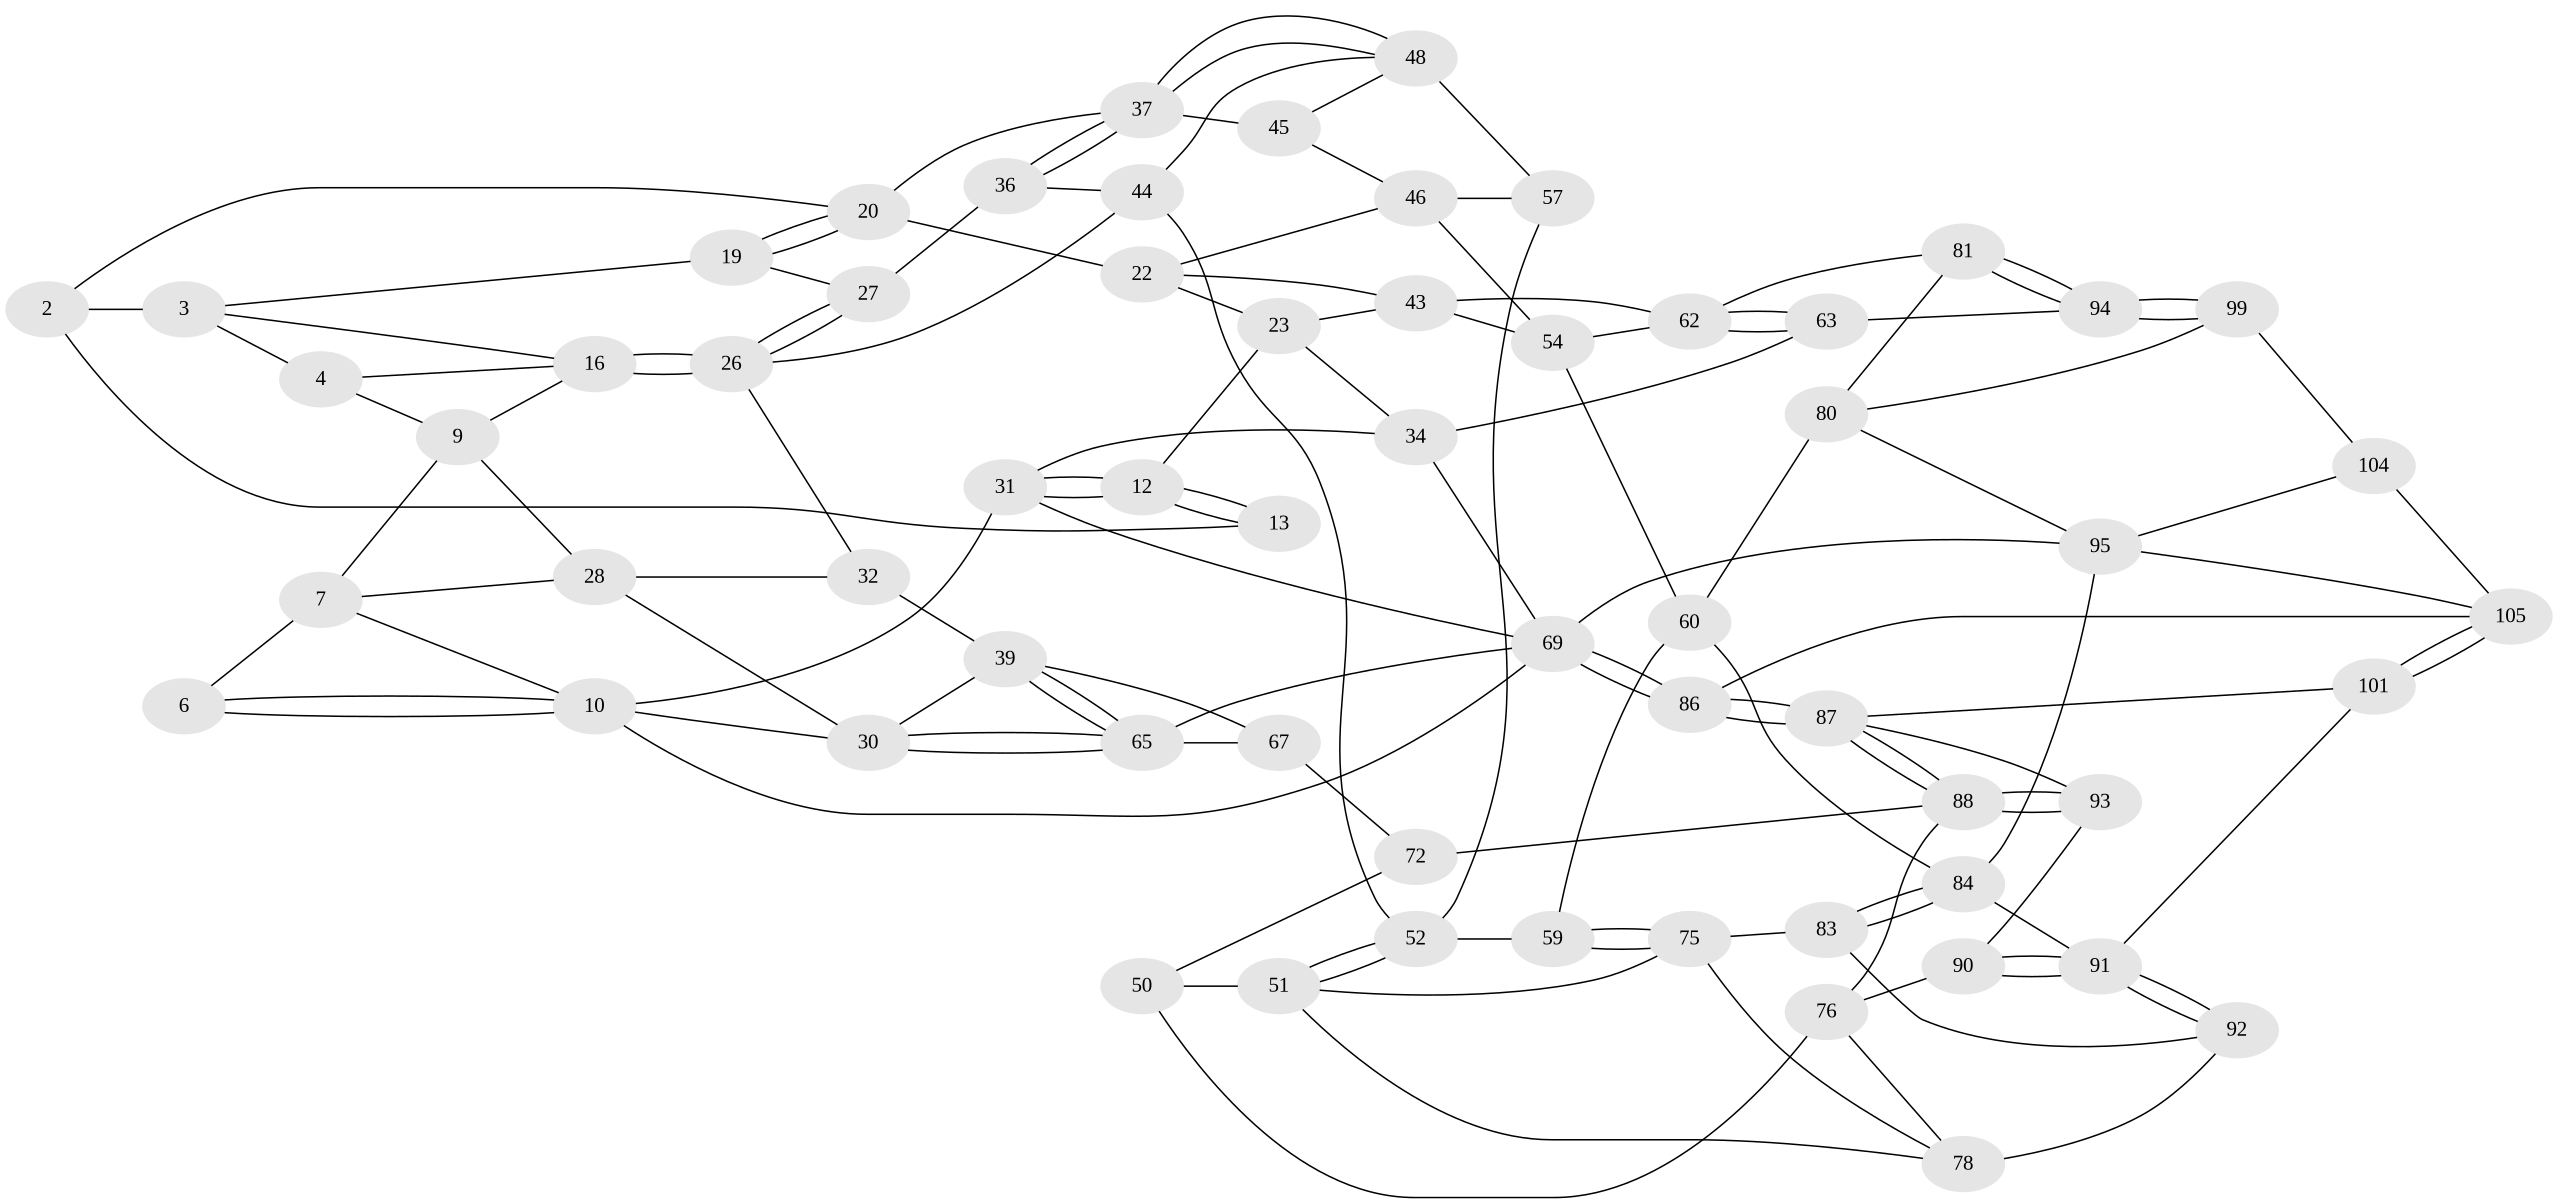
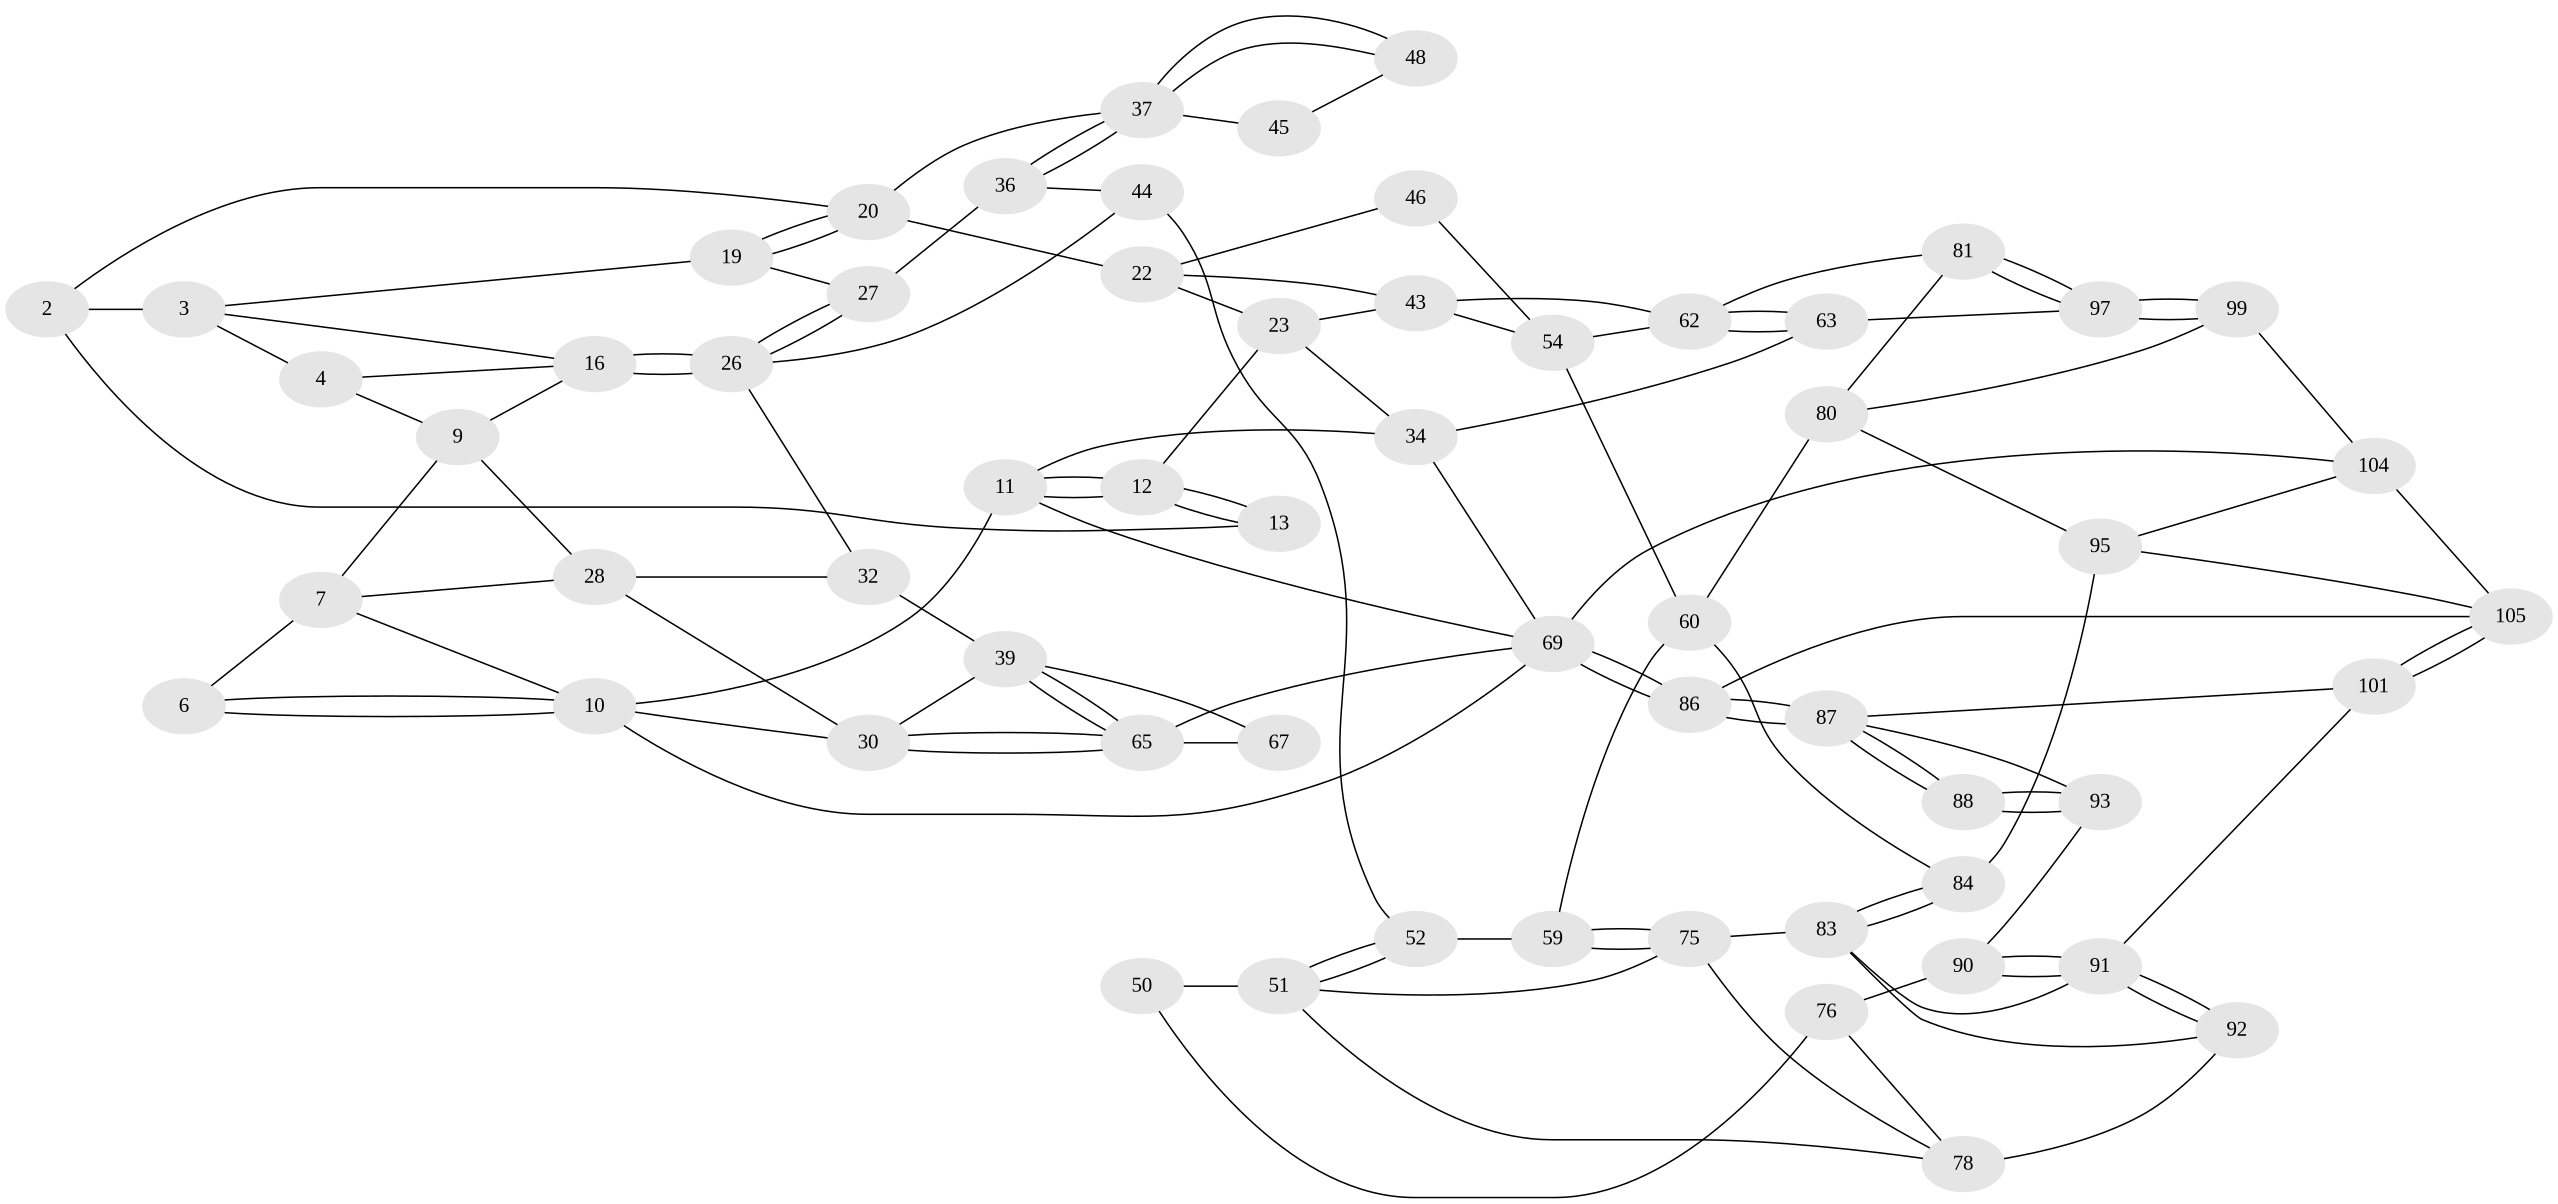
  graph {
    fontname="Liberation Serif"
    rankdir=LR
    node [color=gray90 fontname="Liberation Serif" style=filled]
    edge [fontname="Liberation Serif"]
    2 [super="+14"]
    3 [super="+18"]
    13
    20 [super="+21"]
    7 [super="+8"]
    6
    10 [super="+25"]
    4 [super="+5"]
    16 [super="+17"]
    19
    22 [super="+42"]
    37 [super="+38"]
    9 [super="+15"]
    26 [super="+33"]
    27
    28 [super="+29"]
-   11 [label=31]
+   11
    30 [super="+31"]
    69 [super="+71"]
    32 [super="+41"]
    12 [super="+24"]
    34 [super="+64"]
    39 [super="+40"]
    65 [super="+66"]
    86
    104 [super="+108"]
    23 [super="+35"]
    63
    43 [super="+55"]
    44 [super="+47"]
    36
    46 [super="+53"]
    45
    48 [super="+56"]
    54 [super="+61"]
    62 [super="+70"]
-   57
    52 [super="+58"]
    67 [super="+68"]
-   97 [super="+98" label=94]
-   72
+   97 [super="+98"]
    60 [super="+79"]
    81
    59
    50 [super="+73"]
    51 [super="+74"]
    76 [super="+77"]
    75 [super="+82"]
    78 [super="+85"]
    88 [super="+89"]
    90
    83
    92
    80 [super="+96"]
    84 [super="+94"]
    95 [super="+106"]
    99 [super="+103"]
    91 [super="+102"]
    87 [super="+100"]
    105 [super="+107"]
    93
    101
    2 -- 3
    2 -- 13
    2 -- 20
    3 -- 4
    3 -- 16
    3 -- 19
    20 -- 22
    20 -- 37
    7 -- 10
    7 -- 9
    7 -- 28
    6 -- 7
    6 -- 10
    6 -- 10
    10 -- 11
    10 -- 30
    10 -- 69
    4 -- 16
    4 -- 9
    16 -- 26
    16 -- 26
    19 -- 20
    19 -- 20
    19 -- 27
    22 -- 23
    22 -- 43
    22 -- 46
    37 -- 45
    37 -- 48
    37 -- 48
    9 -- 16
    9 -- 28
    26 -- 27
    26 -- 27
    26 -- 32
    26 -- 44
    27 -- 36
    28 -- 30
    28 -- 32
    11 -- 69
    11 -- 12
    11 -- 12
    11 -- 34
    30 -- 39
    30 -- 65
    30 -- 65
    69 -- 86
    69 -- 86
-   69 -- 95
+   69 -- 104
    32 -- 39
    12 -- 13 [weight=2]
    12 -- 13
    12 -- 23
    34 -- 69
    34 -- 63
    39 -- 65
    39 -- 65
    39 -- 67
    65 -- 69
    65 -- 67
    86 -- 87
    86 -- 87
    86 -- 105
    104 -- 105
    23 -- 34
    23 -- 43
    63 -- 97
    43 -- 54
    43 -- 62
-   44 -- 48
    44 -- 52
    36 -- 37
    36 -- 37
    36 -- 44
    46 -- 54
-   46 -- 57
-   45 -- 46
    45 -- 48
-   48 -- 57
    54 -- 62
    54 -- 60
    62 -- 63
    62 -- 63
    62 -- 81
-   52 -- 57
    52 -- 59
-   67 -- 72
    97 -- 99 [weight=2]
    97 -- 99
-   72 -- 88
    60 -- 80
    60 -- 84
    81 -- 97
    81 -- 97
    59 -- 60
    59 -- 75
    59 -- 75
-   50 -- 72
    50 -- 51
    50 -- 76
    51 -- 52
    51 -- 52
    51 -- 75
    51 -- 78
    76 -- 78
-   76 -- 88
    76 -- 90
    75 -- 78
    75 -- 83
    78 -- 92
    88 -- 93
    88 -- 93
    90 -- 91
    90 -- 91
    90 -- 93
    83 -- 92
    83 -- 84
    83 -- 84
    80 -- 81
    80 -- 95
    80 -- 99
    84 -- 95
-   84 -- 91
+   83 -- 91
    95 -- 104
    95 -- 105
    99 -- 104
    91 -- 92
    91 -- 92
    91 -- 101
    87 -- 88
    87 -- 88
    87 -- 93
    87 -- 101
    101 -- 105
    101 -- 105
  }
